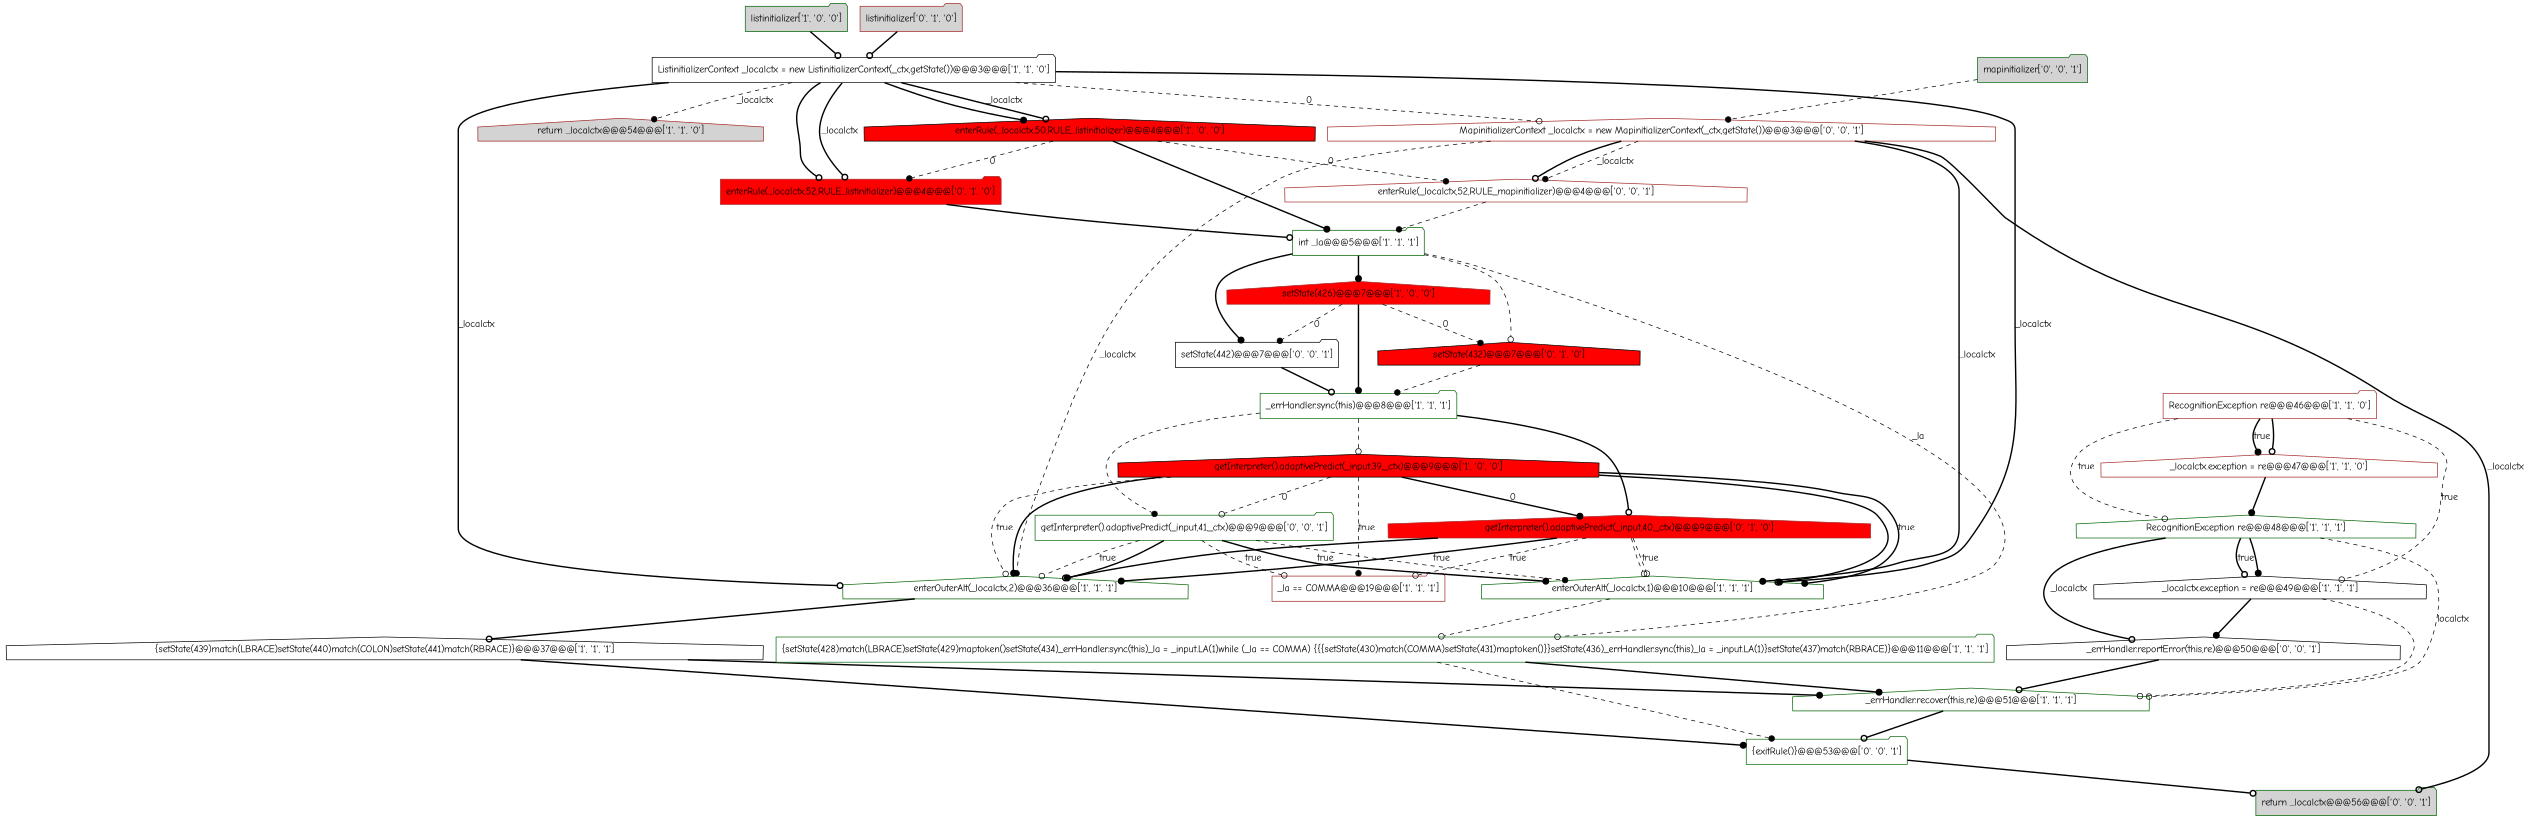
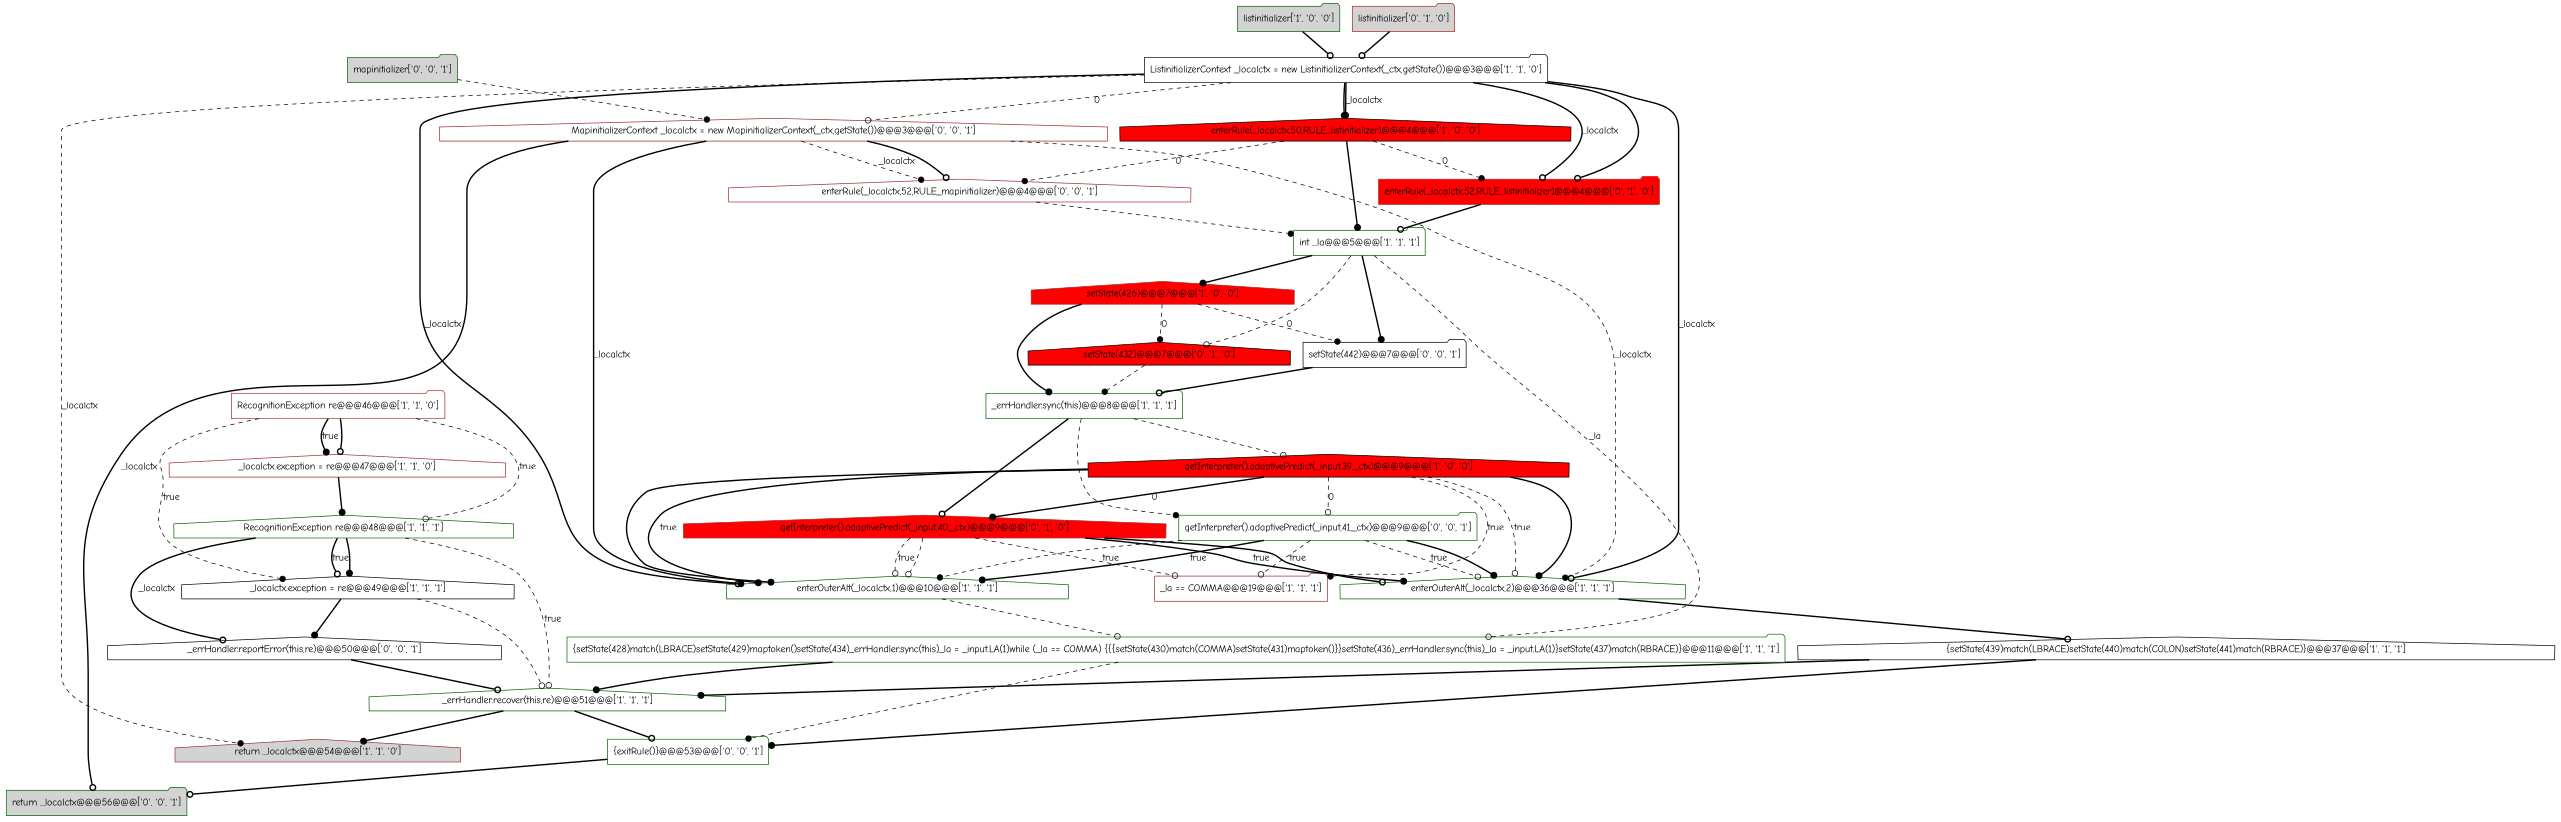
  digraph {
    fontname="Comic Neue"
    node [color=darkgreen fillcolor=white fontname="Comic Neue" shape=house style=filled]
    edge [arrowhead=odot fontname="Comic Neue" style=bold]
    n1 [color=brown label="_la == COMMA@@@19@@@['1', '1', '1']" shape=folder]
    n2 [color=brown fillcolor=red label="setState(426)@@@7@@@['1', '0', '0']"]
    n3 [label="_errHandler.sync(this)@@@8@@@['1', '1', '1']" shape=folder]
    n4 [color=black fillcolor=red label="setState(432)@@@7@@@['0', '1', '0']"]
    n5 [color=black label="setState(442)@@@7@@@['0', '0', '1']" shape=folder]
    n6 [color=black fillcolor=red label="getInterpreter().adaptivePredict(_input,39,_ctx)@@@9@@@['1', '0', '0']"]
    n7 [color=brown fillcolor=red label="getInterpreter().adaptivePredict(_input,40,_ctx)@@@9@@@['0', '1', '0']"]
    n8 [label="getInterpreter().adaptivePredict(_input,41,_ctx)@@@9@@@['0', '0', '1']" shape=folder]
    n9 [label="enterOuterAlt(_localctx,2)@@@36@@@['1', '1', '1']"]
    n10 [color=black label="{setState(439)match(LBRACE)setState(440)match(COLON)setState(441)match(RBRACE)}@@@37@@@['1', '1', '1']"]
    n11 [label="{exitRule()}@@@53@@@['0', '0', '1']" shape=folder]
    n12 [label="_errHandler.recover(this,re)@@@51@@@['1', '1', '1']"]
    n13 [label="enterOuterAlt(_localctx,1)@@@10@@@['1', '1', '1']"]
    n14 [label="{setState(428)match(LBRACE)setState(429)maptoken()setState(434)_errHandler.sync(this)_la = _input.LA(1)while (_la == COMMA) {{{setState(430)match(COMMA)setState(431)maptoken()}}setState(436)_errHandler.sync(this)_la = _input.LA(1)}setState(437)match(RBRACE)}@@@11@@@['1', '1', '1']" shape=folder]
    n15 [fillcolor=lightgray label="return _localctx@@@56@@@['0', '0', '1']" shape=folder]
    n16 [color=brown fillcolor=lightgray label="return _localctx@@@54@@@['1', '1', '0']"]
    n17 [color=black label="ListinitializerContext _localctx = new ListinitializerContext(_ctx,getState())@@@3@@@['1', '1', '0']" shape=folder]
    n18 [color=brown label="MapinitializerContext _localctx = new MapinitializerContext(_ctx,getState())@@@3@@@['0', '0', '1']"]
    n19 [color=brown fillcolor=red label="enterRule(_localctx,52,RULE_listinitializer)@@@4@@@['0', '1', '0']" shape=folder]
    n20 [color=black fillcolor=red label="enterRule(_localctx,50,RULE_listinitializer)@@@4@@@['1', '0', '0']"]
    n21 [color=brown label="enterRule(_localctx,52,RULE_mapinitializer)@@@4@@@['0', '0', '1']"]
    n22 [label="int _la@@@5@@@['1', '1', '1']" shape=folder]
    n23 [fillcolor=lightgray label="listinitializer['1', '0', '0']" shape=folder]
    n24 [color=brown label="_localctx.exception = re@@@47@@@['1', '1', '0']"]
    n25 [label="RecognitionException re@@@48@@@['1', '1', '1']"]
    n26 [color=black label="_localctx.exception = re@@@49@@@['1', '1', '1']"]
    n27 [color=black label="_errHandler.reportError(this,re)@@@50@@@['0', '0', '1']"]
    n28 [color=brown label="RecognitionException re@@@46@@@['1', '1', '0']" shape=folder]
    n29 [color=brown fillcolor=lightgray label="listinitializer['0', '1', '0']" shape=folder]
    n30 [fillcolor=lightgray label="mapinitializer['0', '0', '1']" shape=folder]
    n2 -> n3 [arrowhead=dot]
    n2 -> n4 [arrowhead=dot label=0 style=dashed]
    n2 -> n5 [arrowhead=dot label=0 style=dashed]
    n3 -> n6 [style=dashed]
    n3 -> n7
    n3 -> n8 [arrowhead=dot style=dashed]
    n4 -> n3 [arrowhead=dot style=dashed]
    n5 -> n3
    n6 -> n1 [arrowhead=dot label=true style=dashed]
    n6 -> n7 [arrowhead=dot label=0]
    n6 -> n8 [label=0 style=dashed]
    n6 -> n9 [arrowhead=dot]
    n6 -> n9 [label=true style=dashed]
    n6 -> n13 [arrowhead=dot]
    n6 -> n13 [arrowhead=dot label=true]
    n7 -> n1 [label=true style=dashed]
    n7 -> n9 [arrowhead=dot label=true]
    n7 -> n9
    n7 -> n13 [label=true style=dashed]
    n7 -> n13 [style=dashed]
    n8 -> n1 [label=true style=dashed]
    n8 -> n9 [label=true style=dashed]
    n8 -> n9 [arrowhead=dot]
    n8 -> n13 [arrowhead=dot style=dashed]
    n8 -> n13 [arrowhead=dot label=true]
    n9 -> n10
    n10 -> n11 [arrowhead=dot]
    n10 -> n12 [arrowhead=dot]
    n11 -> n15
    n12 -> n11
+   n12 -> n16 [arrowhead=dot]
    n13 -> n14 [style=dashed]
    n14 -> n11 [arrowhead=dot style=dashed]
    n14 -> n12 [arrowhead=dot]
    n17 -> n9 [label=_localctx]
    n17 -> n13 [label=_localctx]
    n17 -> n16 [arrowhead=dot label=_localctx style=dashed]
    n17 -> n18 [label=0 style=dashed]
    n17 -> n19
    n17 -> n19 [label=_localctx]
    n17 -> n20 [label=_localctx]
    n17 -> n20 [arrowhead=dot]
    n18 -> n9 [arrowhead=dot label=_localctx style=dashed]
    n18 -> n13 [arrowhead=dot label=_localctx]
    n18 -> n15 [label=_localctx]
    n18 -> n21 [arrowhead=dot label=_localctx style=dashed]
    n18 -> n21
    n19 -> n22
    n20 -> n19 [arrowhead=dot label=0 style=dashed]
    n20 -> n21 [arrowhead=dot label=0 style=dashed]
    n20 -> n22 [arrowhead=dot]
    n21 -> n22 [arrowhead=dot style=dashed]
    n22 -> n2 [arrowhead=dot]
    n22 -> n4 [style=dashed]
    n22 -> n5 [arrowhead=dot]
    n22 -> n14 [label=_la style=dashed]
    n23 -> n17
    n24 -> n25 [arrowhead=dot]
-   n25 -> n12 [label=localctx style=dashed]
+   n25 -> n12 [label=true style=dashed]
    n25 -> n26 [label=true]
    n25 -> n26 [arrowhead=dot]
    n25 -> n27 [label=_localctx]
    n26 -> n12 [style=dashed]
    n26 -> n27 [arrowhead=dot]
    n27 -> n12
    n28 -> n24
    n28 -> n24 [arrowhead=dot label=true]
    n28 -> n25 [label=true style=dashed]
-   n28 -> n26 [label=true style=dashed]
+   n28 -> n26 [arrowhead=dot label=true style=dashed]
    n29 -> n17
    n30 -> n18 [arrowhead=dot style=dashed]
  }
